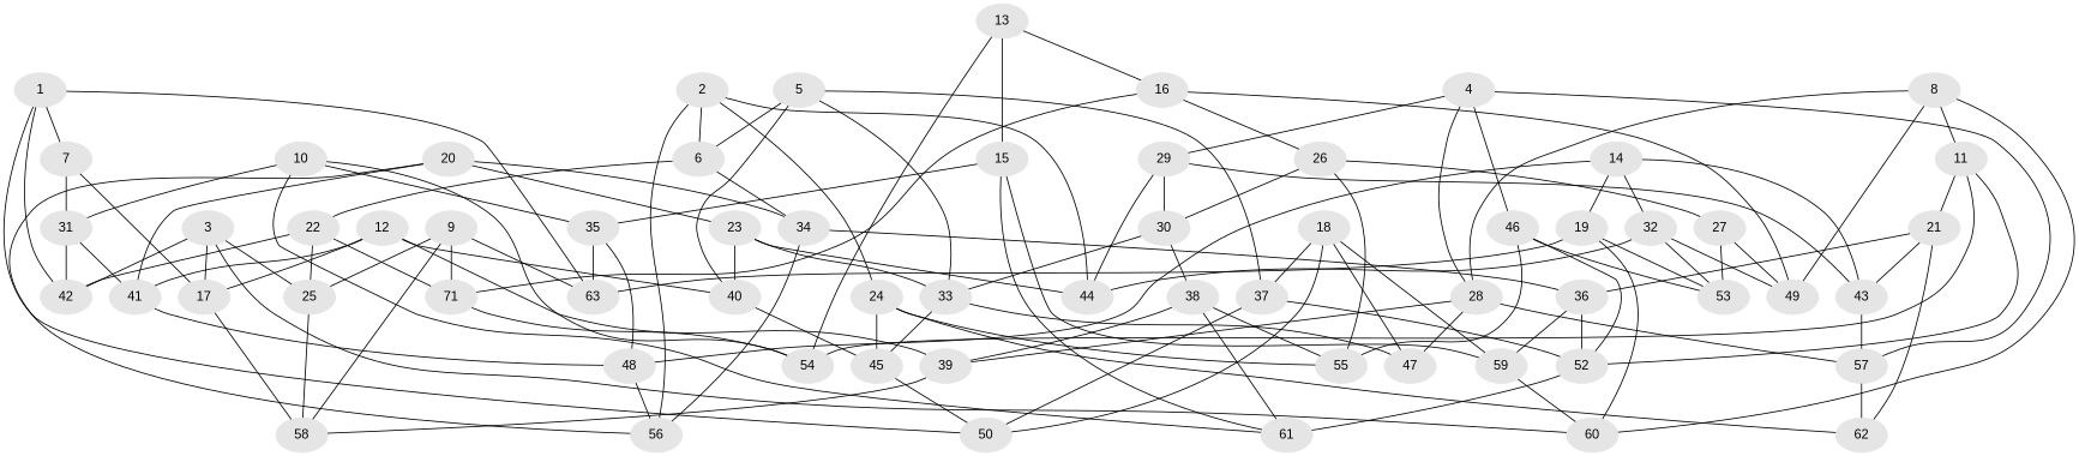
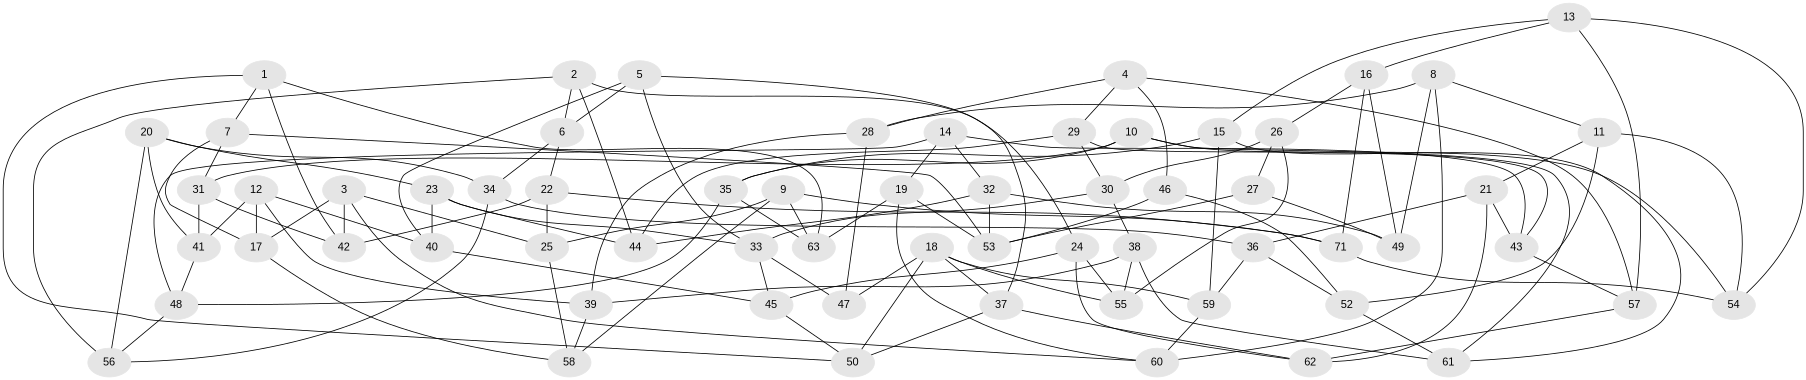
  graph {
    fontname="Liberation Sans"
    node [color=gray90 fontname="Liberation Sans" style=filled]
    edge [fontname="Liberation Sans"]
    1
    7
    42
    50
    63
    17
    31
    53
    2
    6
    24
    44
    56
    22
    34
    62
    45
    55
    3
    25
    60
    58
    4
    28
    29
    46
    57
    39
    47
    43
    30
    52
    5
    33
    37
    40
    n37 [label=71]
    36
    41
    8
    11
    49
    54
    21
    9
    10
    35
    61
    48
    12
    13
    15
    16
    59
    26
    14
    19
    32
    27
    18
    20
    23
    38
    1 -- 7
    1 -- 42
    1 -- 50
    1 -- 63
    7 -- 17
    7 -- 31
+   7 -- 53
    17 -- 58
    31 -- 42
    31 -- 41
    2 -- 6
    2 -- 24
    2 -- 44
    2 -- 56
    6 -- 22
    6 -- 34
    24 -- 62
    24 -- 45
    24 -- 55
    22 -- 42
    22 -- 25
    22 -- n37
    34 -- 56
    34 -- 36
    45 -- 50
    3 -- 42
    3 -- 17
    3 -- 25
    3 -- 60
    25 -- 58
    4 -- 28
    4 -- 29
    4 -- 46
    4 -- 57
    28 -- 39
    28 -- 47
    29 -- 44
    29 -- 43
    29 -- 30
    46 -- 53
-   46 -- 55
+   18 -- 55
    46 -- 52
    57 -- 62
    39 -- 58
    43 -- 57
    30 -- 33
    30 -- 38
    52 -- 61
    5 -- 6
    5 -- 33
    5 -- 37
    5 -- 40
    33 -- 45
    33 -- 47
    37 -- 50
-   37 -- 52
+   37 -- 62
    40 -- 45
    n37 -- 54
    36 -- 52
    36 -- 59
    41 -- 48
    8 -- 60
    8 -- 28
    8 -- 11
    8 -- 49
    11 -- 52
    11 -- 54
    11 -- 21
    21 -- 62
    21 -- 43
    21 -- 36
    9 -- 63
    9 -- 25
    9 -- 58
    9 -- n37
    10 -- 31
    10 -- 54
    10 -- 35
    10 -- 61
    35 -- 63
    35 -- 48
    48 -- 56
    12 -- 17
    12 -- 39
    12 -- 40
    12 -- 41
-   28 -- 57
+   13 -- 57
    13 -- 54
    13 -- 15
    13 -- 16
    15 -- 35
    15 -- 61
    15 -- 59
    16 -- n37
    16 -- 49
    16 -- 26
    59 -- 60
    26 -- 55
    26 -- 30
    26 -- 27
    14 -- 43
    14 -- 48
    14 -- 19
    14 -- 32
    19 -- 63
    19 -- 53
    19 -- 60
    32 -- 53
    32 -- 44
    32 -- 49
    27 -- 53
    27 -- 49
    18 -- 50
    18 -- 47
    18 -- 37
    18 -- 59
    20 -- 56
    20 -- 34
    20 -- 41
    20 -- 23
    23 -- 44
    23 -- 33
    23 -- 40
    38 -- 55
    38 -- 39
    38 -- 61
  }
